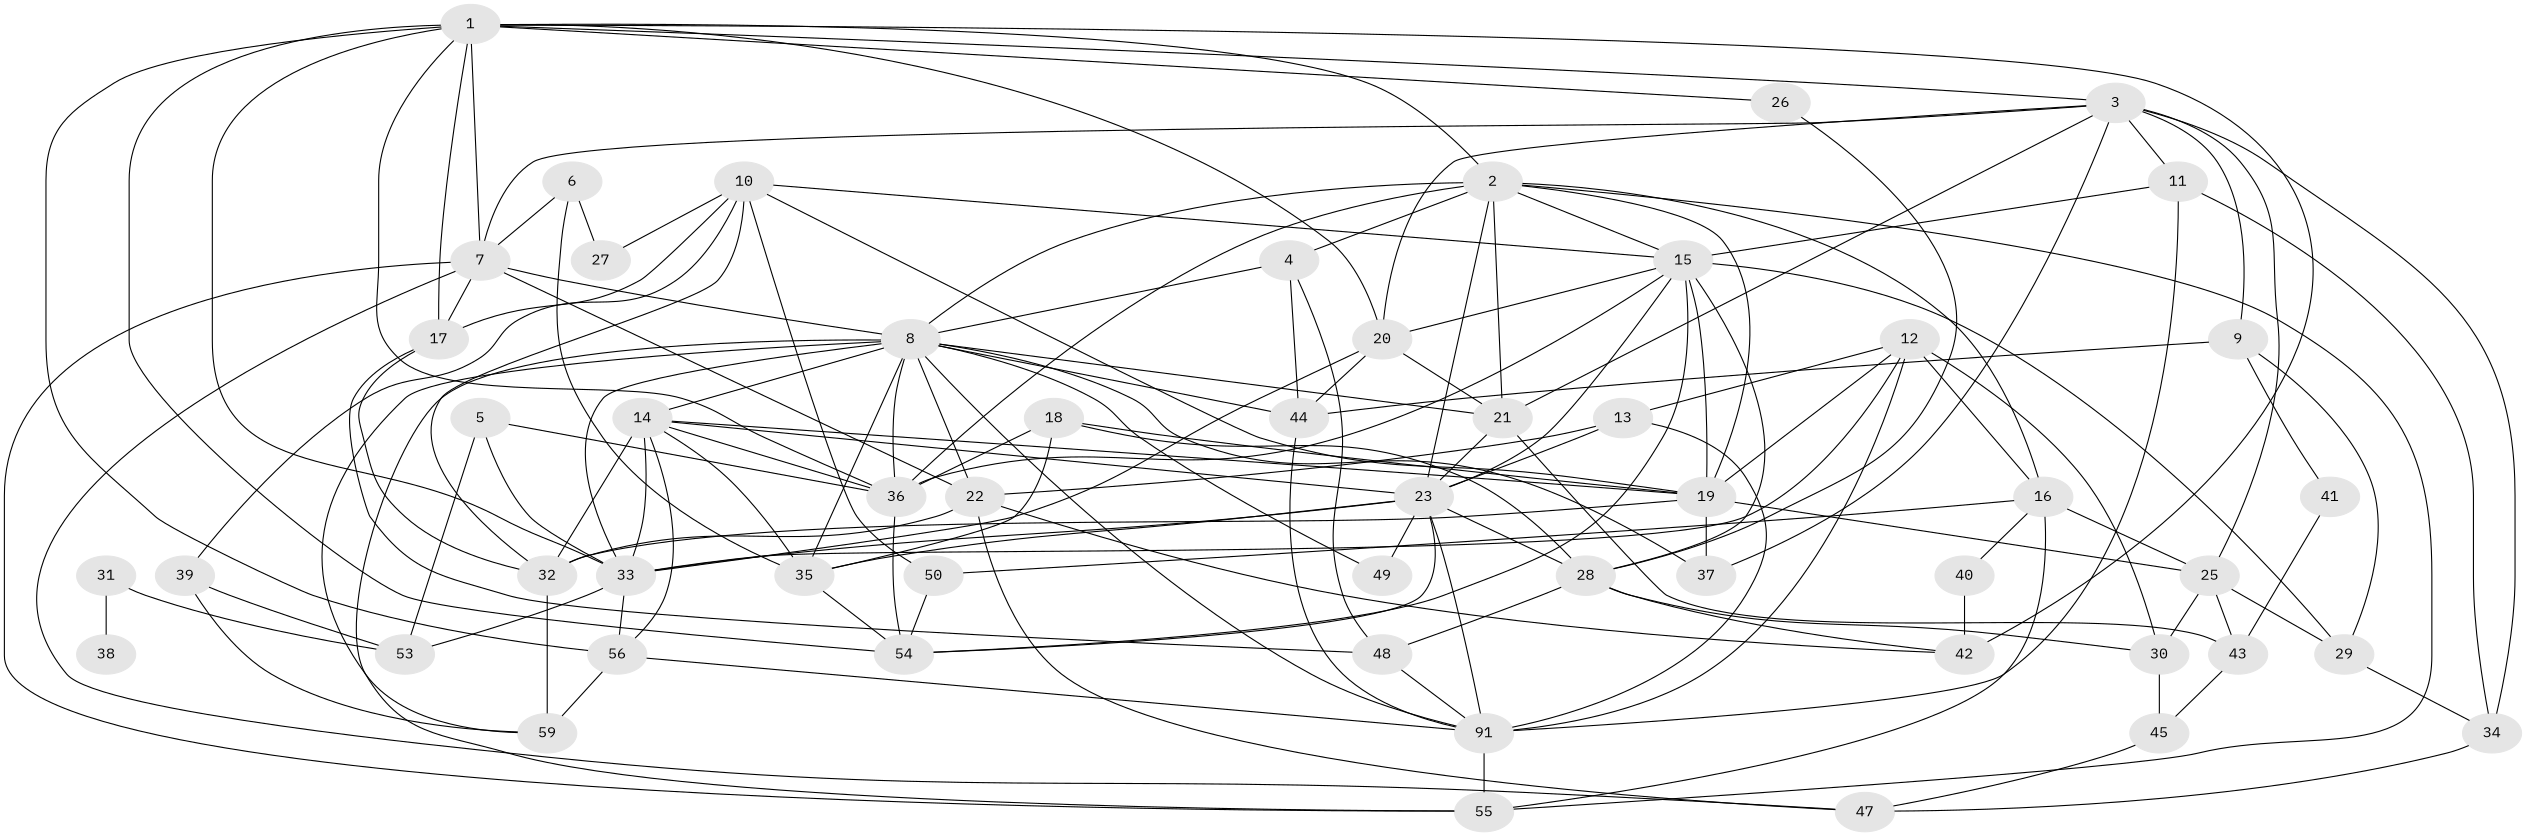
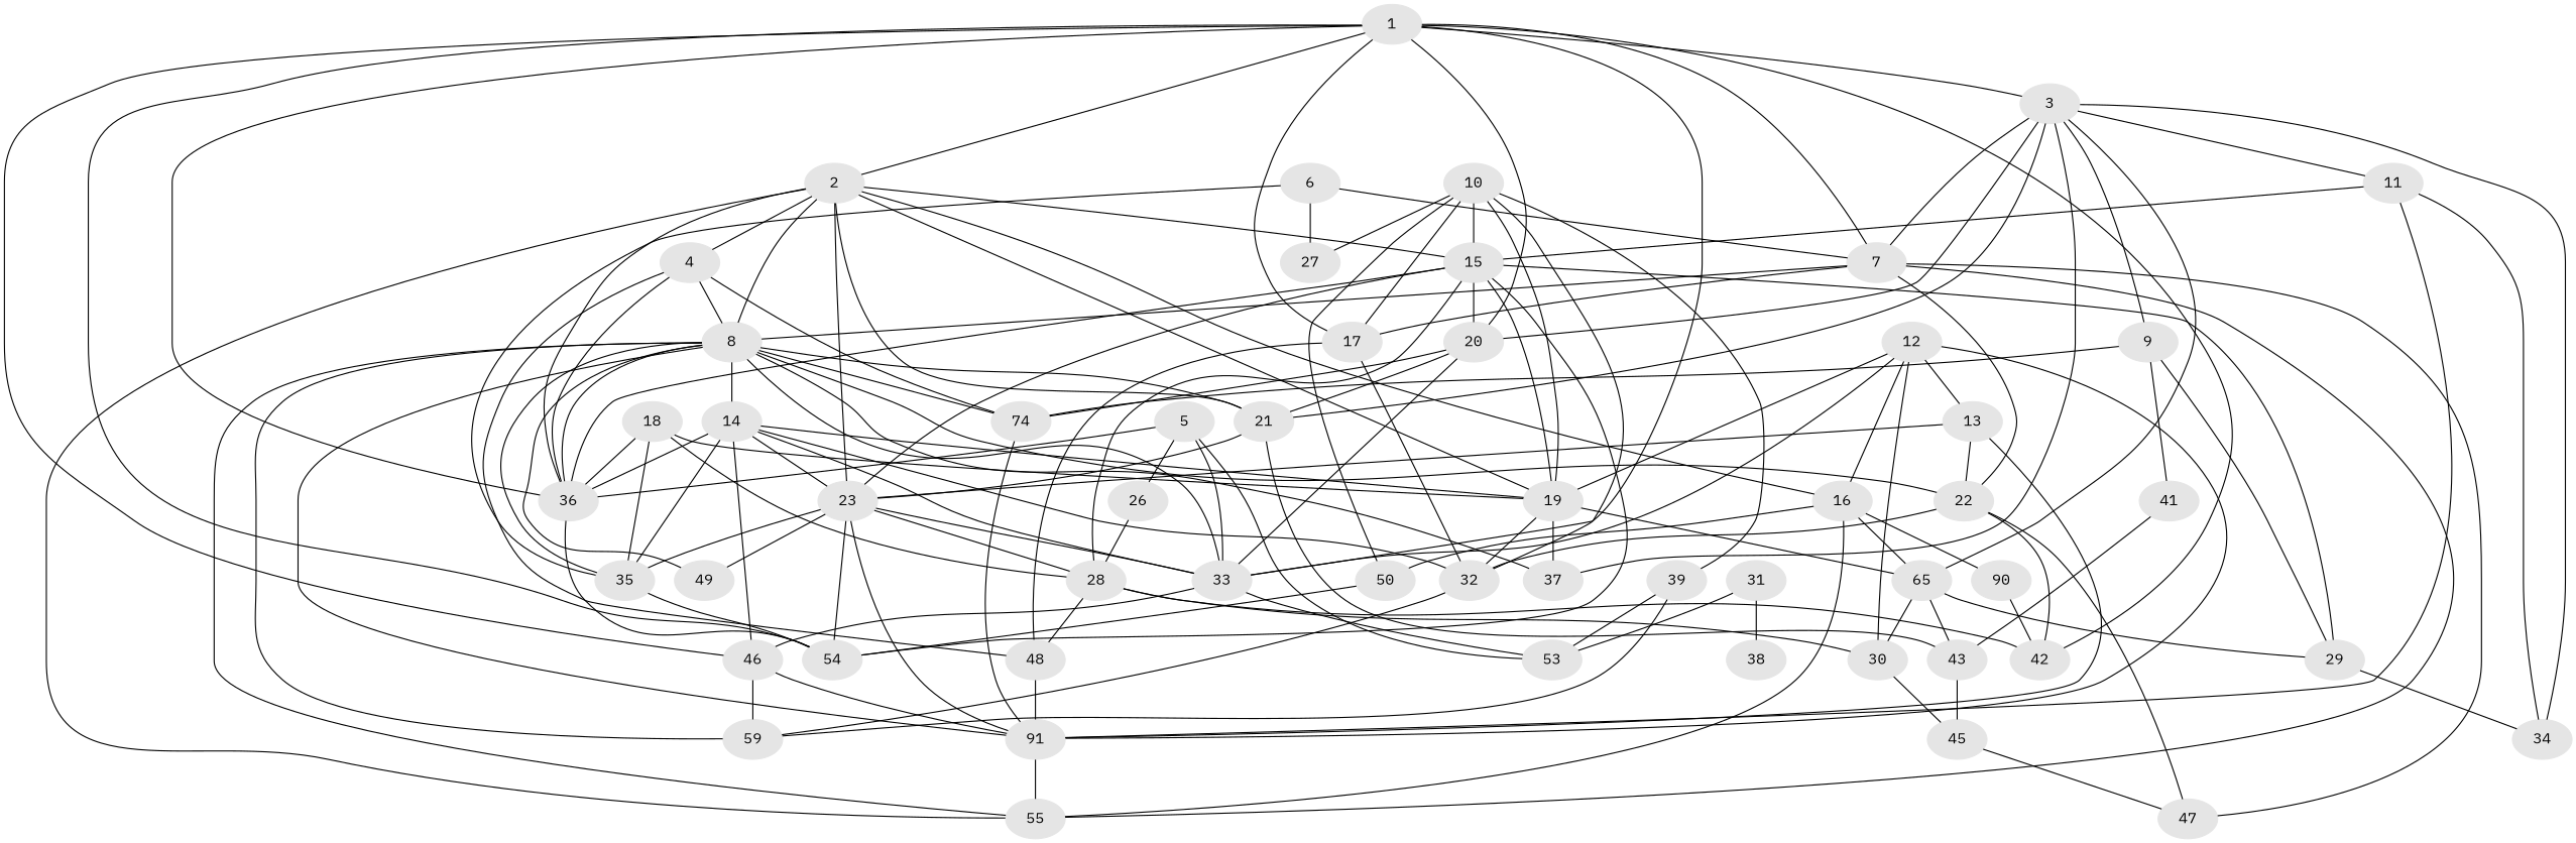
  graph {
    fontname="IBM Plex Mono"
    node [color=gray90 fontname="IBM Plex Mono" style=filled]
    edge [fontname="IBM Plex Mono" weight=1.0]
    1
    2
    3
    7
    17
    20
    26
    33
    36
    42
-   46 [label=56]
+   46
    54
    4
    8
    15
    16
    19
    21
    23
    55
    11
-   25
+   25 [label=65]
    34
    37
    9
    22
    47
    48
    32
-   44
+   44 [label=74]
    28
    53
    n33 [label=91]
    n34 [label=59]
    35
    14
    49
    29
    50
-   40
+   40 [label=90]
    43
    10
    27
    39
    30
    5
    12
    13
    6
    45
    41
    18
    31
    38
    1 -- 2
    1 -- 3
    1 -- 7
    1 -- 17
    1 -- 20
-   1 -- 26
+   5 -- 26
    1 -- 33
    1 -- 36
    1 -- 42
    1 -- 46
    1 -- 54
    2 -- 36
    2 -- 4
    2 -- 8
    2 -- 15
    2 -- 16
    2 -- 19
    2 -- 21
    2 -- 23
    2 -- 55
    3 -- 7
    3 -- 20 [weight=2.0]
    3 -- 21
    3 -- 11
    3 -- 25
    3 -- 34
    3 -- 37
    3 -- 9
    7 -- 17
    7 -- 8
    7 -- 55
    7 -- 22
    7 -- 47
    17 -- 48
    17 -- 32
    20 -- 33
    20 -- 21
    20 -- 44
    26 -- 28
    33 -- 46
    33 -- 53
    36 -- 54
    46 -- n33
    46 -- n34 [weight=2.0]
+   4 -- 36
    4 -- 8
    4 -- 48
    4 -- 44
    8 -- 33
    8 -- 36
    8 -- 21
    8 -- 55
    8 -- 37
    8 -- 22
    8 -- 44
    8 -- n33
    8 -- n34
    8 -- 35
    8 -- 14 [weight=2.0]
    8 -- 49
    15 -- 20
    15 -- 36
    15 -- 54
    15 -- 19 [weight=2.0]
    15 -- 23
    15 -- 28
    15 -- 29
    16 -- 55
    16 -- 25
    16 -- 50
    16 -- 40
    19 -- 25
    19 -- 37
    19 -- 32
    21 -- 23
    21 -- 43
    23 -- 33
    23 -- 54
    23 -- 28
    23 -- n33
    23 -- 35
    23 -- 49
    11 -- 15
    11 -- 34
    11 -- n33
    25 -- 29
    25 -- 43
    25 -- 30
-   34 -- 47
    9 -- 44
    9 -- 29
    9 -- 41
    22 -- 42
    22 -- 47
    22 -- 32
    48 -- n33
    32 -- n34
    44 -- n33
    28 -- 42
    28 -- 48
    28 -- 30
    n33 -- 55
    35 -- 54
    14 -- 33
    14 -- 36
    14 -- 46
    14 -- 19
    14 -- 23 [weight=2.0]
    14 -- 32
    14 -- 35
    29 -- 34
    50 -- 54
    40 -- 42
    43 -- 45
    10 -- 17
    10 -- 15
    10 -- 19
    10 -- 32
    10 -- 50
    10 -- 27
    10 -- 39
    39 -- 53
    39 -- n34
    30 -- 45
    5 -- 33
    5 -- 36
    5 -- 53
    12 -- 33
    12 -- 16
    12 -- 19
    12 -- n33 [weight=2.0]
    12 -- 30
    12 -- 13
    13 -- 23
    13 -- 22
    13 -- n33
    6 -- 7
    6 -- 35
    6 -- 27
    45 -- 47
    41 -- 43
    18 -- 36
    18 -- 19
    18 -- 28
    18 -- 35
    31 -- 53
    31 -- 38
  }
